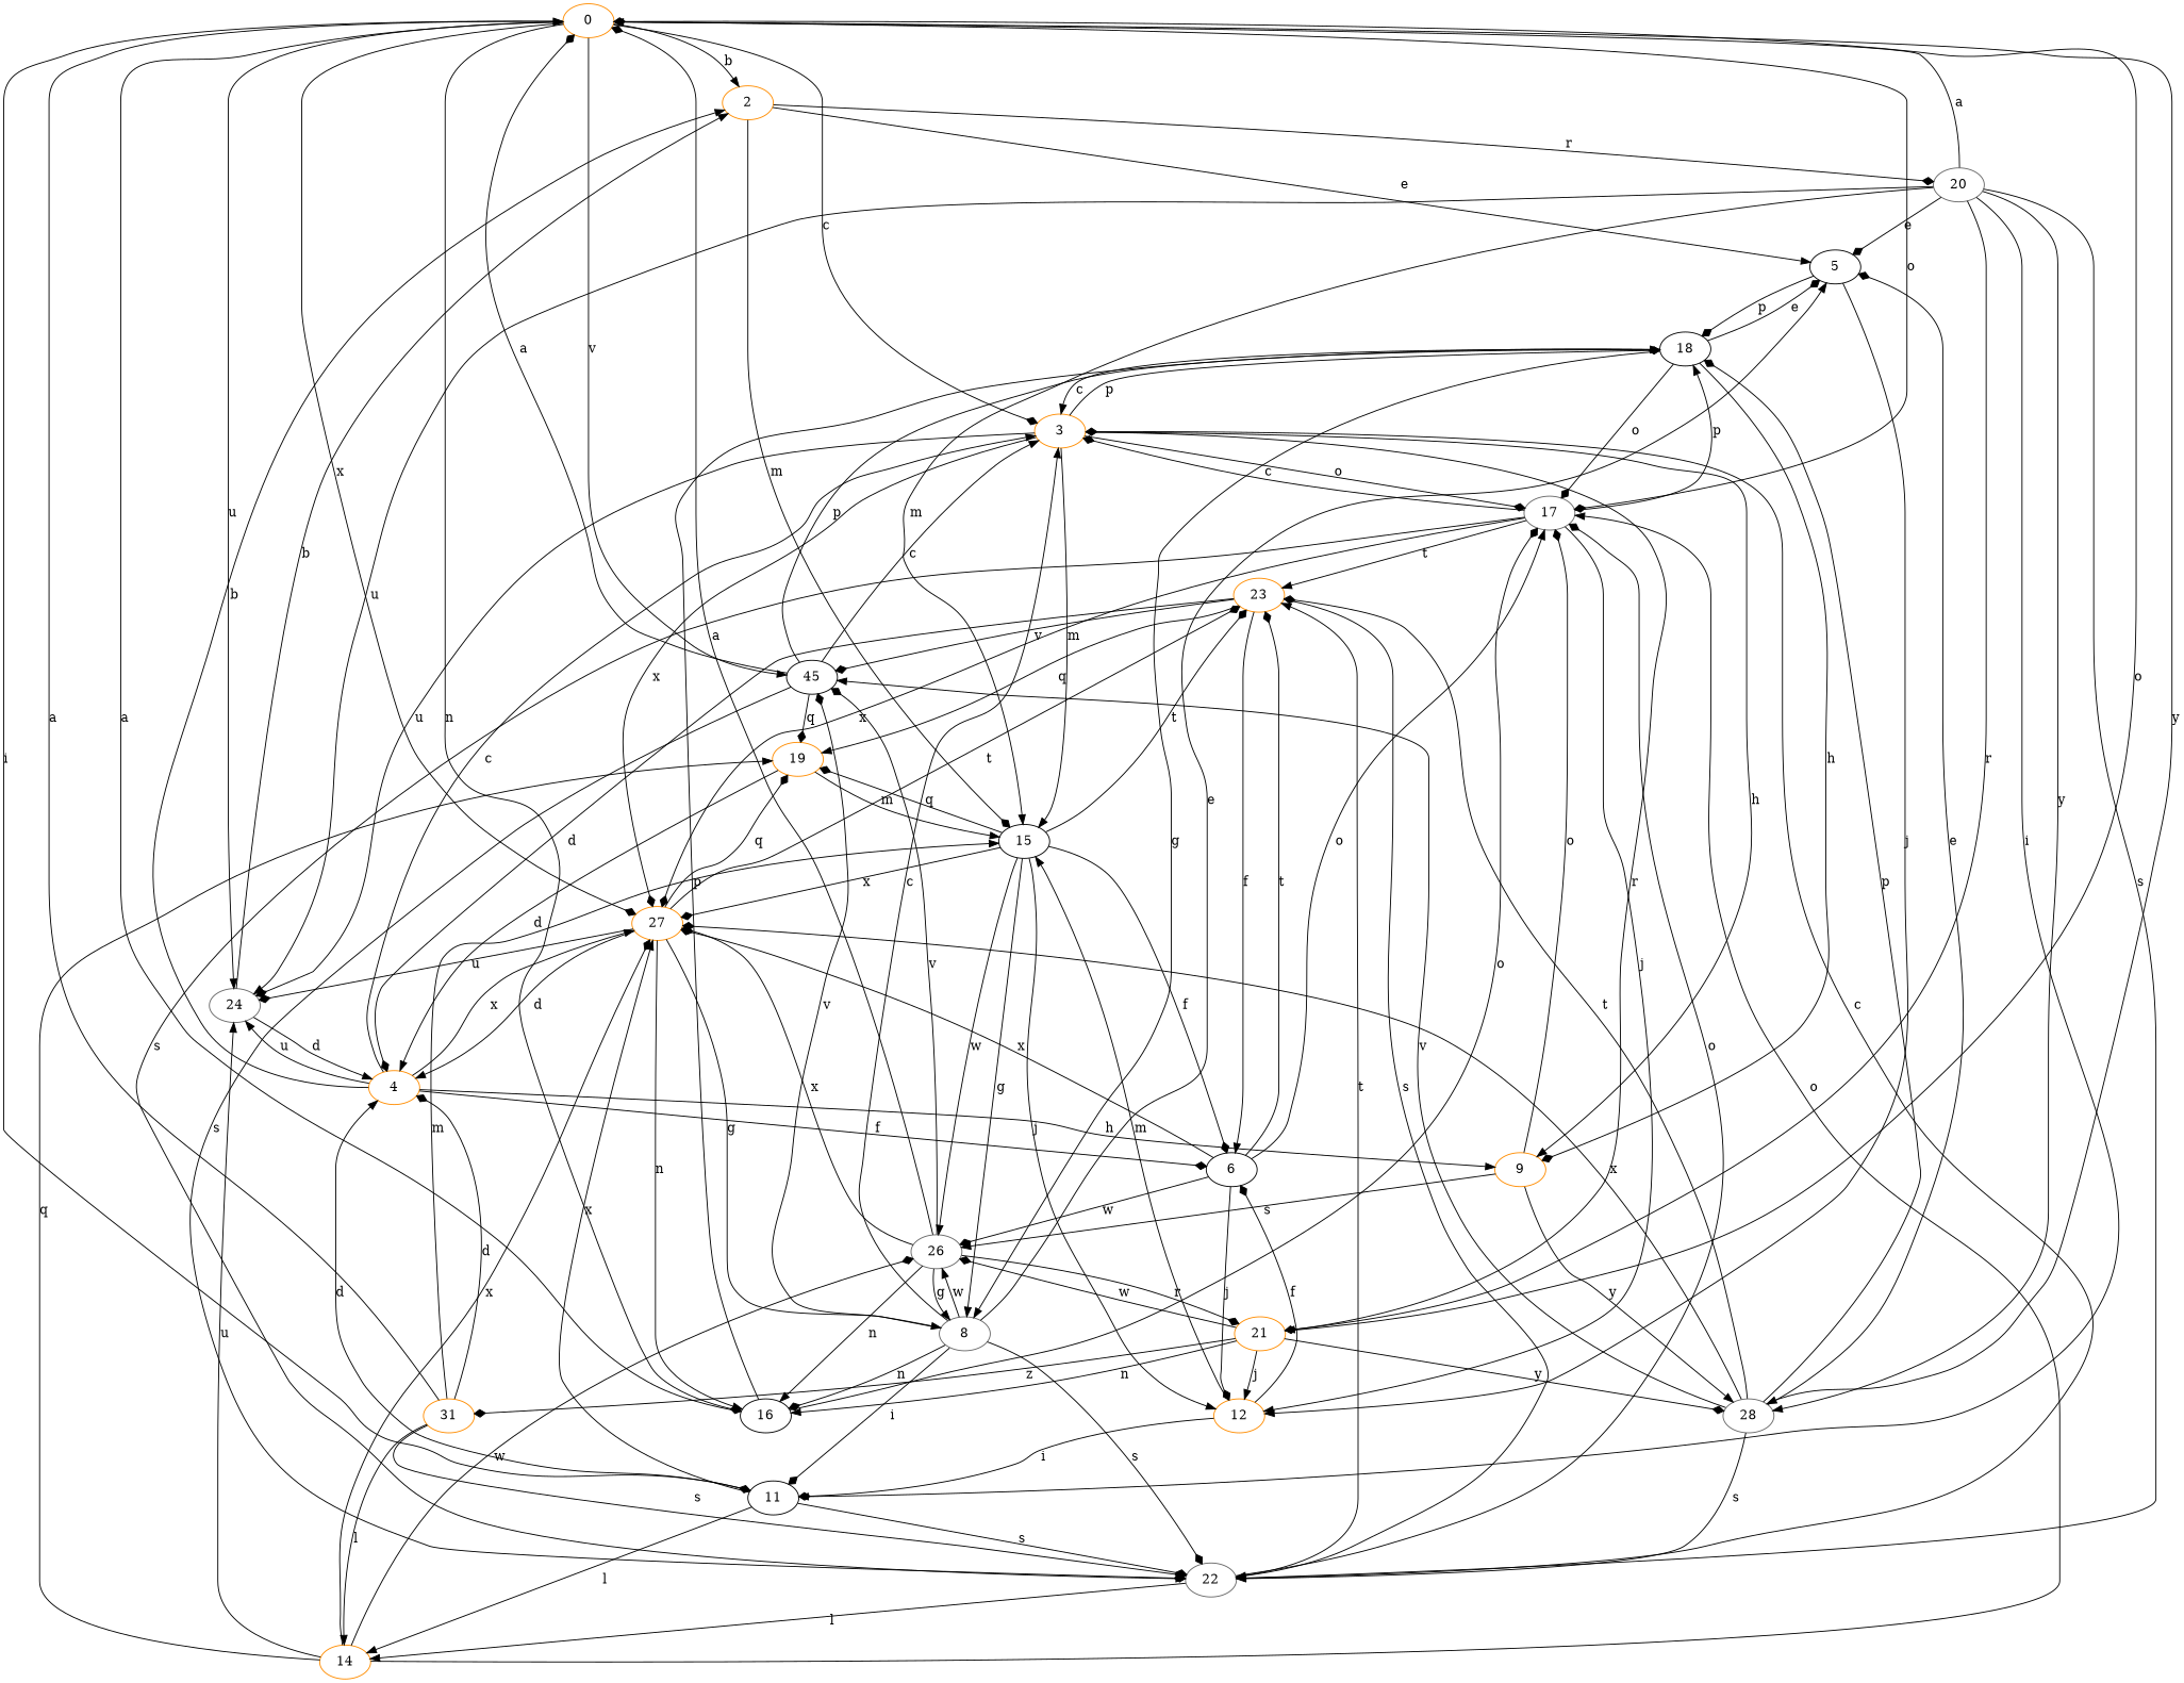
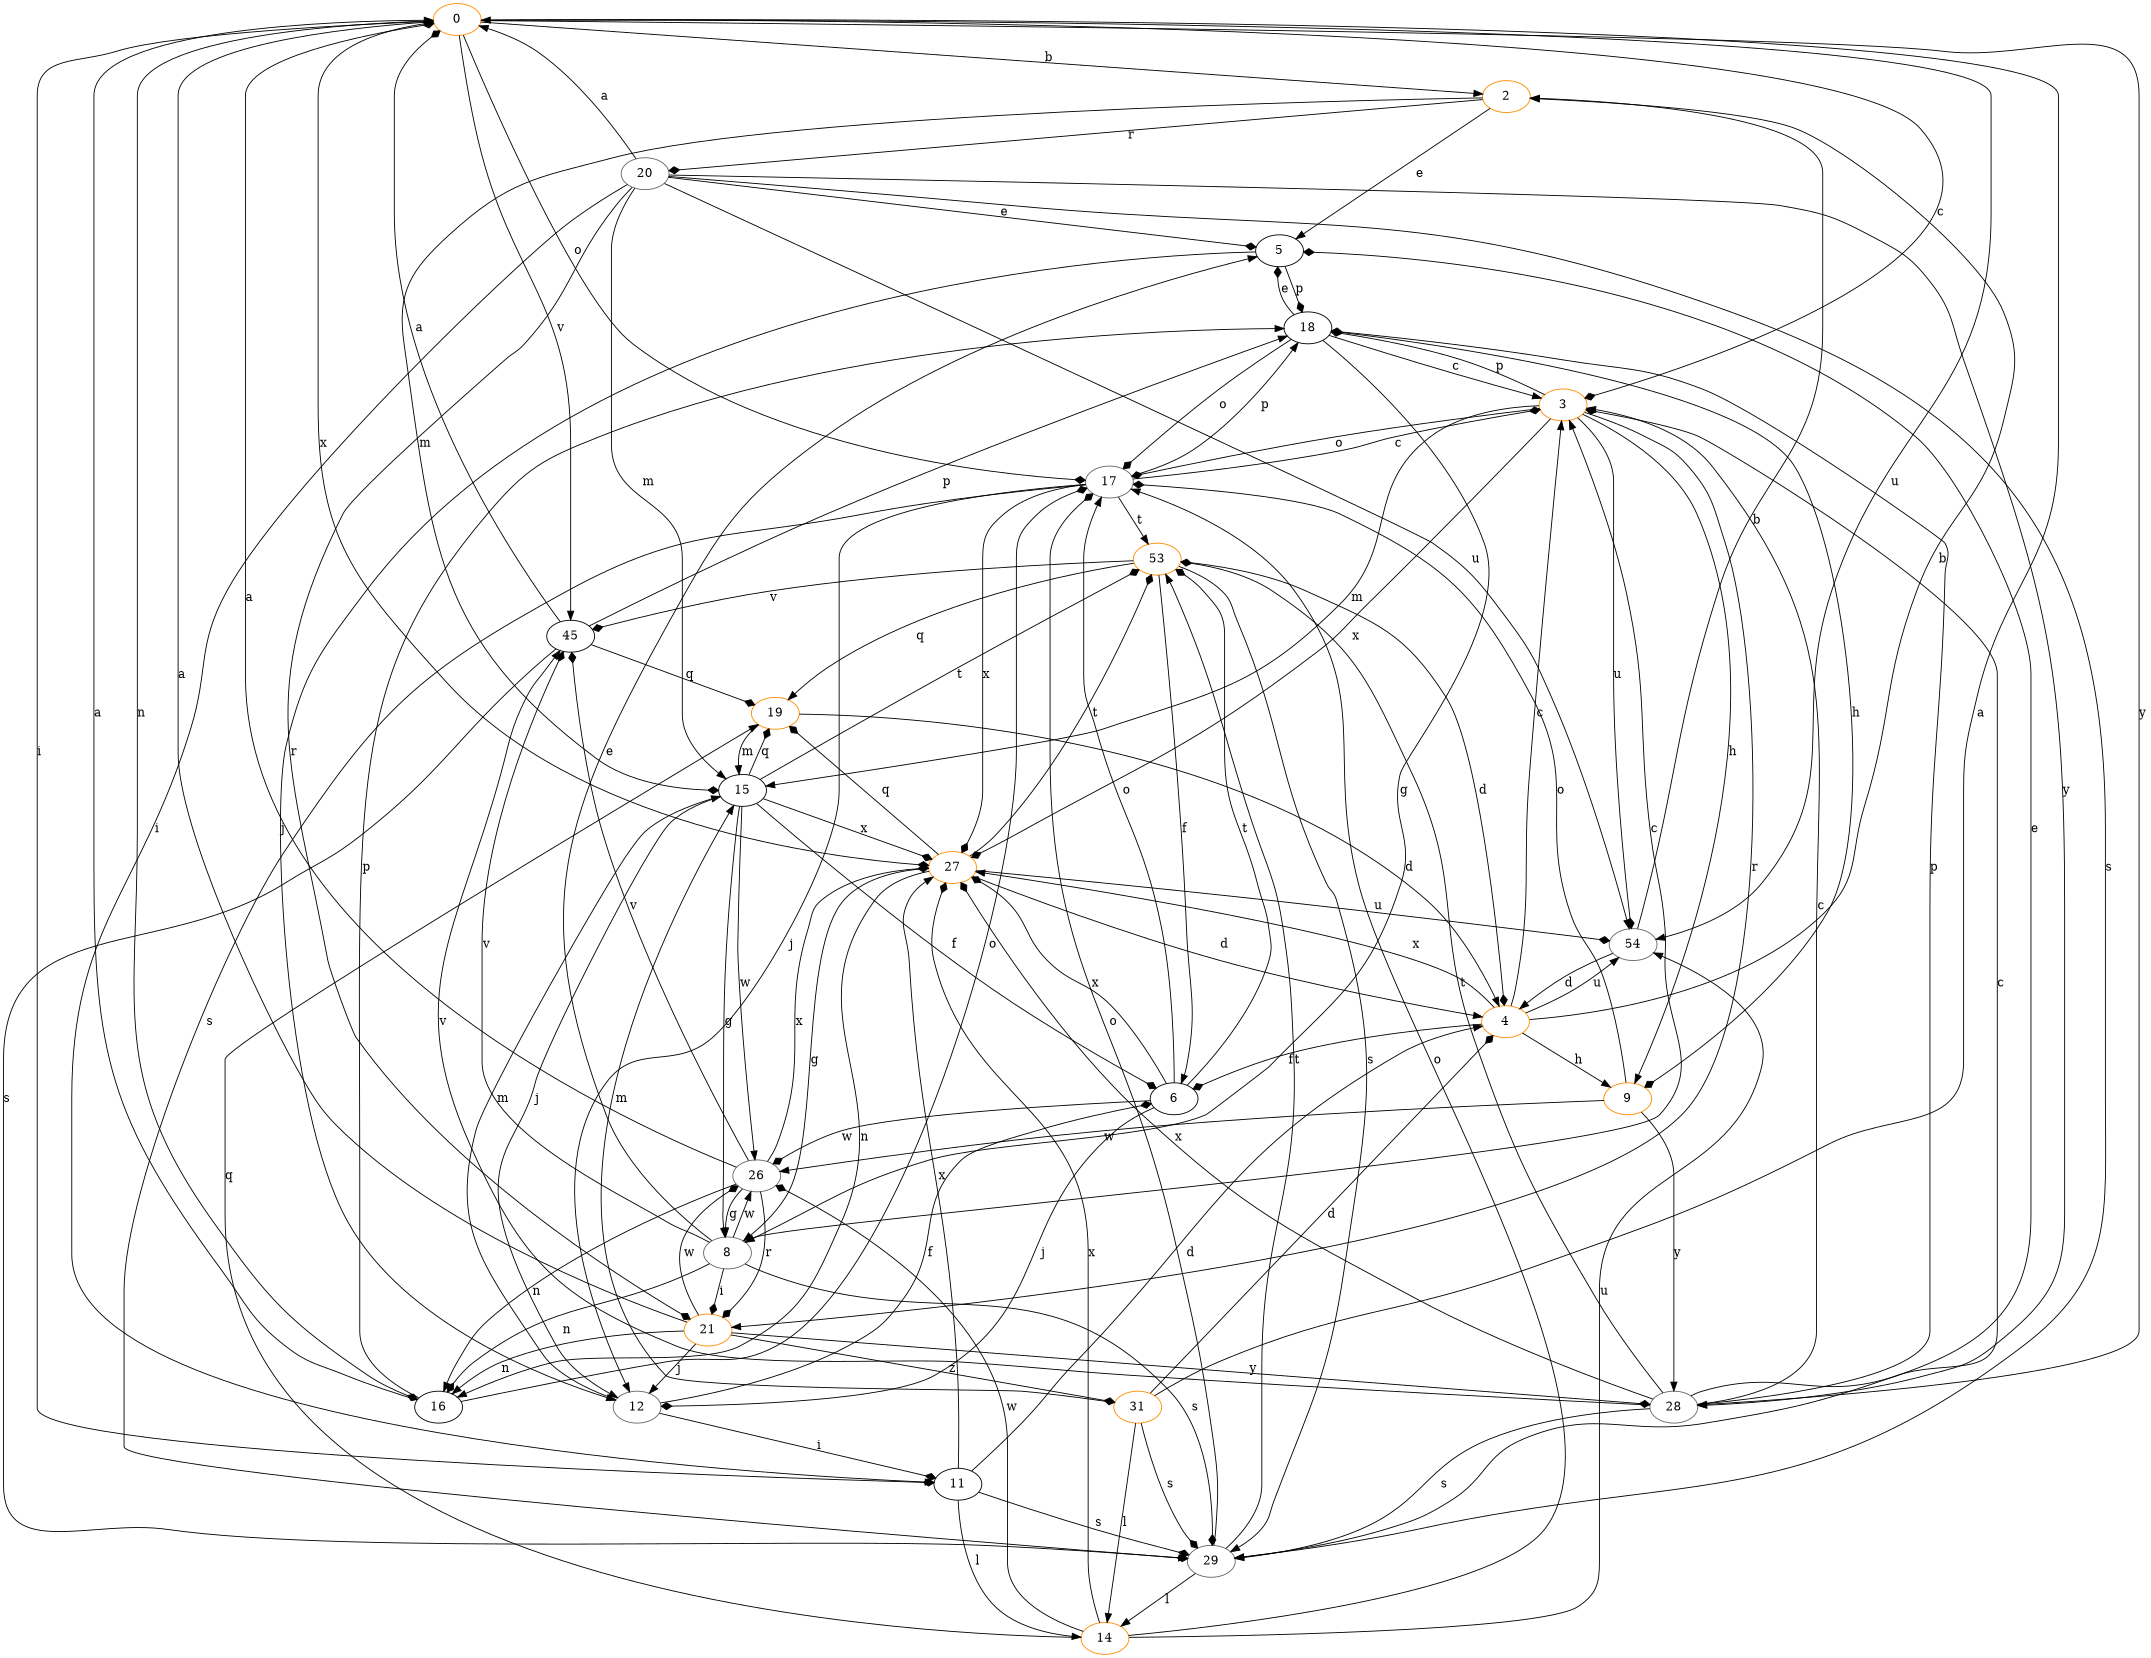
  strict digraph {
    node [color=darkorange]
    edge [arrowhead=normal]
    0
    2
    3
    11 [color=black]
    16 [color=black]
    17 [color=gray40]
-   24 [color=gray40]
+   24 [color=gray40 label=54]
    n8 [color=black label=45]
    27
    28 [color=gray40]
    5 [color=black]
    15 [color=black]
    20 [color=gray40]
    9
    18 [color=black]
    21
    4
-   22 [color=gray40]
+   22 [color=gray40 label=29]
    14
-   12
-   23
+   12 [color=gray40]
+   23 [label=53]
    19
    8 [color=gray40]
    6 [color=black]
    26 [color=gray40]
    31
    0 -> 2 [label=b]
    0 -> 3 [arrowhead=diamond label=c]
    0 -> 11 [arrowhead=diamond label=i]
    0 -> 16 [arrowhead=diamond label=n]
    0 -> 17 [arrowhead=diamond label=o]
    0 -> 24 [label=u]
    0 -> n8 [label=v]
    0 -> 27 [arrowhead=diamond label=x]
    0 -> 28 [label=y]
    2 -> 5 [label=e]
    2 -> 15 [arrowhead=diamond label=m]
    2 -> 20 [arrowhead=diamond label=r]
    3 -> 17 [arrowhead=diamond label=o]
    3 -> 24 [arrowhead=diamond label=u]
    3 -> 27 [arrowhead=diamond label=x]
    3 -> 15 [label=m]
    3 -> 9 [label=h]
    3 -> 18 [arrowhead=diamond label=p]
    3 -> 21 [label=r]
    11 -> 27 [label=x]
    11 -> 4 [label=d]
    11 -> 22 [arrowhead=diamond label=s]
    11 -> 14 [label=l]
    16 -> 0 [label=a]
    16 -> 17 [arrowhead=diamond label=o]
    16 -> 18 [label=p]
    17 -> 3 [arrowhead=diamond label=c]
    17 -> 27 [arrowhead=diamond label=x]
    17 -> 18 [label=p]
    17 -> 22 [label=s]
    17 -> 12 [label=j]
    17 -> 23 [label=t]
    24 -> 2 [label=b]
    24 -> 4 [label=d]
    n8 -> 0 [arrowhead=diamond label=a]
    n8 -> 18 [label=p]
    n8 -> 22 [arrowhead=diamond label=s]
    n8 -> 19 [arrowhead=diamond label=q]
    27 -> 16 [label=n]
    27 -> 24 [arrowhead=diamond label=u]
    27 -> 4 [label=d]
    27 -> 23 [arrowhead=diamond label=t]
    27 -> 19 [arrowhead=diamond label=q]
    27 -> 8 [label=g]
-   n8 -> 3 [label=c]
+   28 -> 3 [label=c]
    28 -> n8 [label=v]
    28 -> 27 [arrowhead=diamond label=x]
    28 -> 5 [arrowhead=diamond label=e]
    28 -> 18 [arrowhead=diamond label=p]
    28 -> 22 [label=s]
    28 -> 23 [arrowhead=diamond label=t]
    5 -> 18 [arrowhead=diamond label=p]
    5 -> 12 [label=j]
    15 -> 27 [arrowhead=diamond label=x]
    15 -> 12 [label=j]
    15 -> 23 [arrowhead=diamond label=t]
    15 -> 19 [arrowhead=diamond label=q]
    15 -> 8 [label=g]
    15 -> 6 [arrowhead=diamond label=f]
    15 -> 26 [label=w]
    20 -> 0 [label=a]
    20 -> 11 [label=i]
    20 -> 24 [label=u]
    20 -> 28 [label=y]
    20 -> 5 [arrowhead=diamond label=e]
    20 -> 15 [label=m]
    20 -> 21 [arrowhead=diamond label=r]
    20 -> 22 [label=s]
    9 -> 17 [arrowhead=diamond label=o]
    9 -> 28 [label=y]
-   9 -> 26 [label=s]
+   9 -> 26 [label=w]
    18 -> 3 [label=c]
    18 -> 17 [arrowhead=diamond label=o]
    18 -> 5 [arrowhead=diamond label=e]
    18 -> 9 [arrowhead=diamond label=h]
    18 -> 8 [label=g]
-   21 -> 0 [arrowhead=diamond label=o]
+   21 -> 0 [arrowhead=diamond label=a]
    21 -> 16 [label=n]
    21 -> 28 [arrowhead=diamond label=y]
    21 -> 12 [label=j]
    21 -> 26 [arrowhead=diamond label=w]
    21 -> 31 [arrowhead=diamond label=z]
    4 -> 2 [label=b]
    4 -> 3 [label=c]
    4 -> 24 [label=u]
    4 -> 27 [label=x]
    4 -> 9 [label=h]
    4 -> 6 [arrowhead=diamond label=f]
    22 -> 3 [arrowhead=diamond label=c]
    22 -> 17 [arrowhead=diamond label=o]
    22 -> 14 [label=l]
    22 -> 23 [label=t]
    14 -> 17 [label=o]
    14 -> 24 [label=u]
    14 -> 27 [arrowhead=diamond label=x]
    14 -> 19 [label=q]
    14 -> 26 [arrowhead=diamond label=w]
    12 -> 11 [arrowhead=diamond label=i]
    12 -> 15 [label=m]
    12 -> 6 [arrowhead=diamond label=f]
    23 -> n8 [arrowhead=diamond label=v]
    23 -> 4 [arrowhead=diamond label=d]
    23 -> 22 [label=s]
    23 -> 19 [label=q]
    23 -> 6 [label=f]
    19 -> 15 [label=m]
    19 -> 4 [label=d]
    8 -> 3 [label=c]
-   8 -> 11 [arrowhead=diamond label=i]
+   8 -> 21 [arrowhead=diamond label=i]
    8 -> 16 [arrowhead=diamond label=n]
    8 -> n8 [arrowhead=diamond label=v]
    8 -> 5 [label=e]
    8 -> 22 [arrowhead=diamond label=s]
    8 -> 26 [label=w]
    6 -> 17 [label=o]
    6 -> 27 [arrowhead=diamond label=x]
    6 -> 12 [arrowhead=diamond label=j]
    6 -> 23 [arrowhead=diamond label=t]
    6 -> 26 [arrowhead=diamond label=w]
    26 -> 0 [arrowhead=diamond label=a]
    26 -> 16 [label=n]
    26 -> n8 [arrowhead=diamond label=v]
    26 -> 27 [arrowhead=diamond label=x]
    26 -> 21 [arrowhead=diamond label=r]
    26 -> 8 [label=g]
    31 -> 0 [label=a]
    31 -> 15 [label=m]
    31 -> 4 [arrowhead=diamond label=d]
    31 -> 22 [arrowhead=diamond label=s]
    31 -> 14 [label=l]
  }
